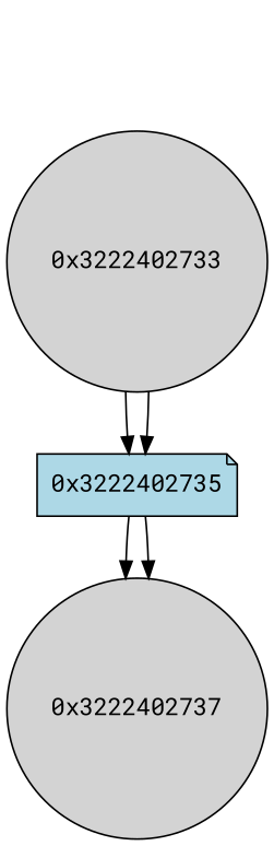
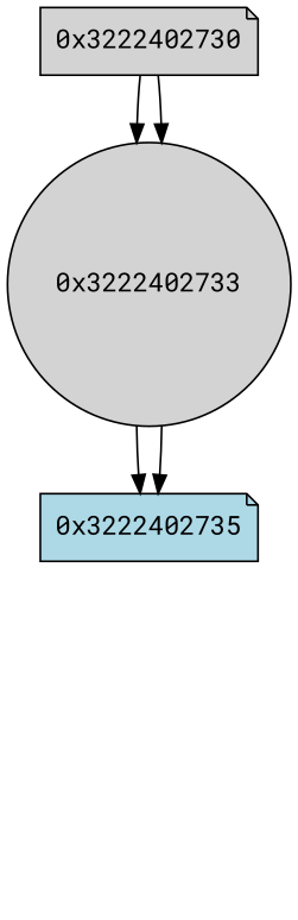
  digraph {
    fontname="Roboto Mono"
    node [fillcolor=lightgrey fontname="Roboto Mono" shape=note style=filled]
    edge [fontname="Roboto Mono"]
+   n1 [label="0x3222402730"]
    n2 [label="0x3222402733" shape=circle]
    n3 [fillcolor=lightblue label="0x3222402735"]
-   n4 [label="0x3222402737" shape=circle]
+   n1 -> n2
+   n1 -> n2
    n2 -> n3
    n2 -> n3
-   n3 -> n4
-   n3 -> n4
  }
